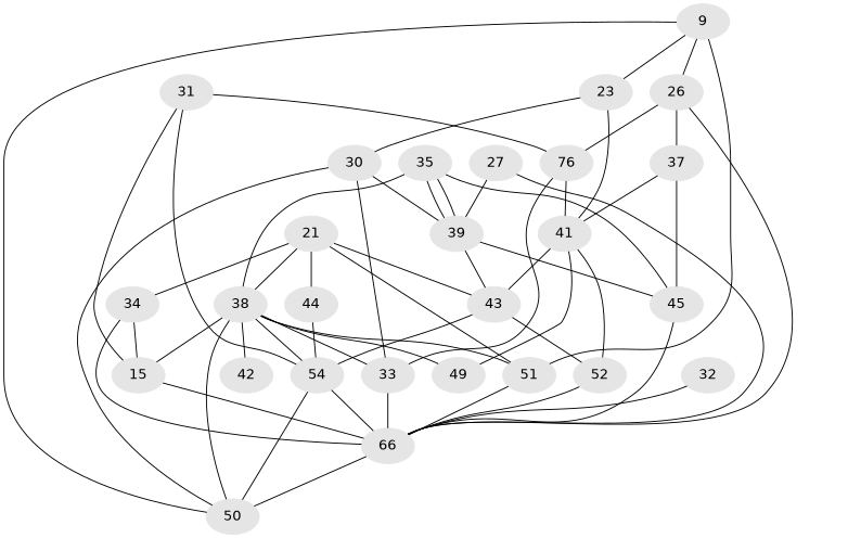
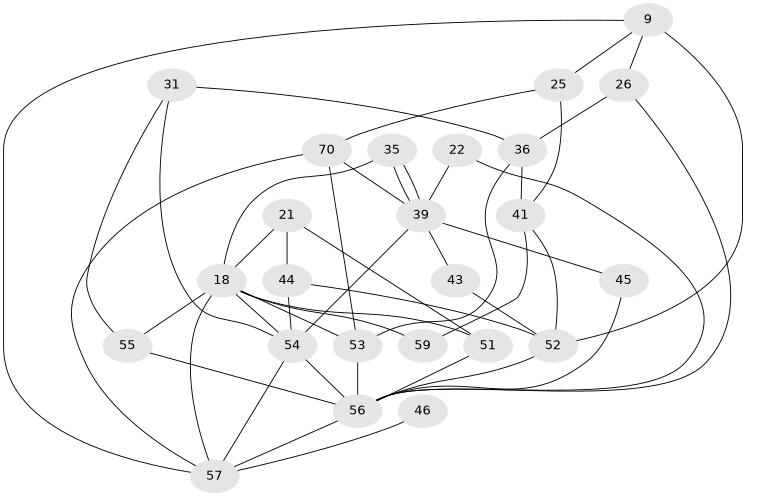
  graph {
    fontname="DejaVu Sans"
    node [color=gray90 fontname="DejaVu Sans" style=filled]
    edge [fontname="DejaVu Sans"]
    n1 [label=9]
-   25 [label=23]
+   25
    26
    51 [super="+50"]
-   57 [super="+10+4" label=50]
-   30
+   57 [super="+10+4"]
+   30 [label=70]
    41
-   56 [super="+23+48" label=66]
-   36 [label=76]
-   37
+   56 [super="+23+48"]
+   36
    21 [super="+3"]
-   34
-   38 [super="+15+27+19"]
+   38 [super="+15+27+19" label=18]
    43
    44 [super="+29"]
-   55 [super="+7+18" label=15]
-   53 [super="+47" label=33]
+   55 [super="+7+18"]
+   53 [super="+47"]
    54 [super="+14"]
-   42
-   49 [super="+28"]
+   49 [super="+28" label=59]
    52
    39 [super="+11"]
    45
-   22 [label=27]
+   22
    31 [super="+24"]
-   32
    35
+   46
    n1 -- 25
    n1 -- 26
-   n1 -- 51 [weight=2]
+   n1 -- 52 [weight=2]
    n1 -- 57 [weight=2]
    25 -- 30
    25 -- 41
    26 -- 56
    26 -- 36
-   26 -- 37
    51 -- 56 [weight=2]
    30 -- 57
    30 -- 53
    30 -- 39
-   41 -- 43
    41 -- 49
    41 -- 52
    56 -- 57 [weight=2]
    36 -- 41
    36 -- 53
-   37 -- 41
-   37 -- 45
    21 -- 51
-   21 -- 34
    21 -- 38
-   21 -- 43
    21 -- 44 [weight=2]
-   34 -- 56 [weight=2]
-   34 -- 55
    38 -- 51 [weight=2]
    38 -- 57
    38 -- 55 [weight=5]
    38 -- 53
    38 -- 54 [weight=4]
-   38 -- 42 [weight=2]
    38 -- 49 [weight=2]
    43 -- 52
    44 -- 54 [weight=2]
+   44 -- 52
    55 -- 56 [weight=2]
    53 -- 56 [weight=2]
    54 -- 57
    54 -- 56 [weight=2]
    52 -- 56
    39 -- 43
-   43 -- 54
+   39 -- 54
    39 -- 45
    45 -- 56
    22 -- 56 [weight=2]
    22 -- 39
    31 -- 36
    31 -- 55
    31 -- 54
-   32 -- 56 [weight=2]
    35 -- 38 [weight=2]
    35 -- 39
    35 -- 39
-   35 -- 45
+   46 -- 57
  }
